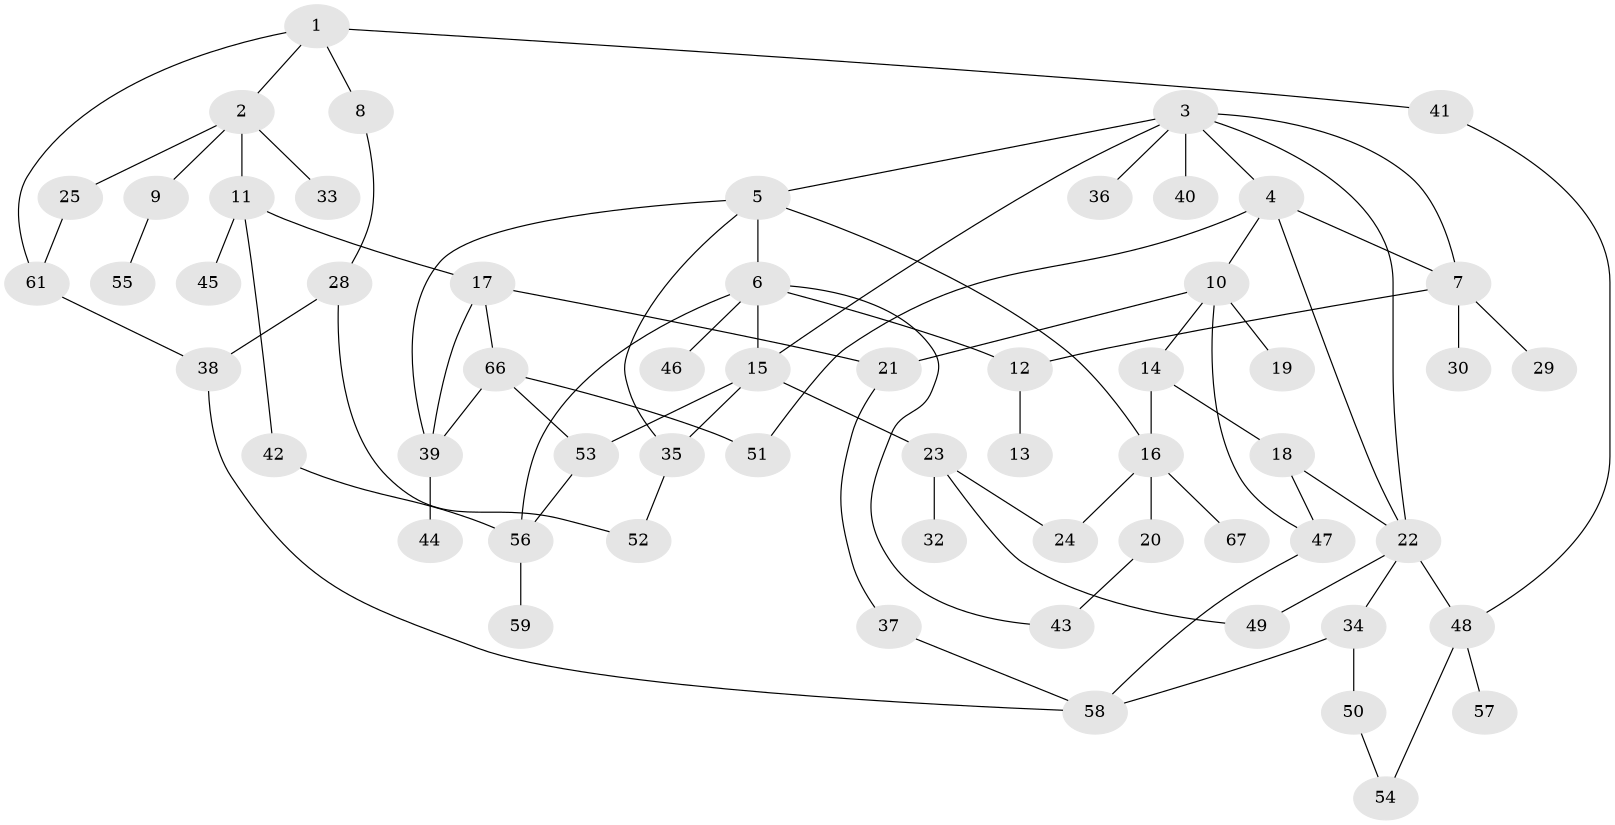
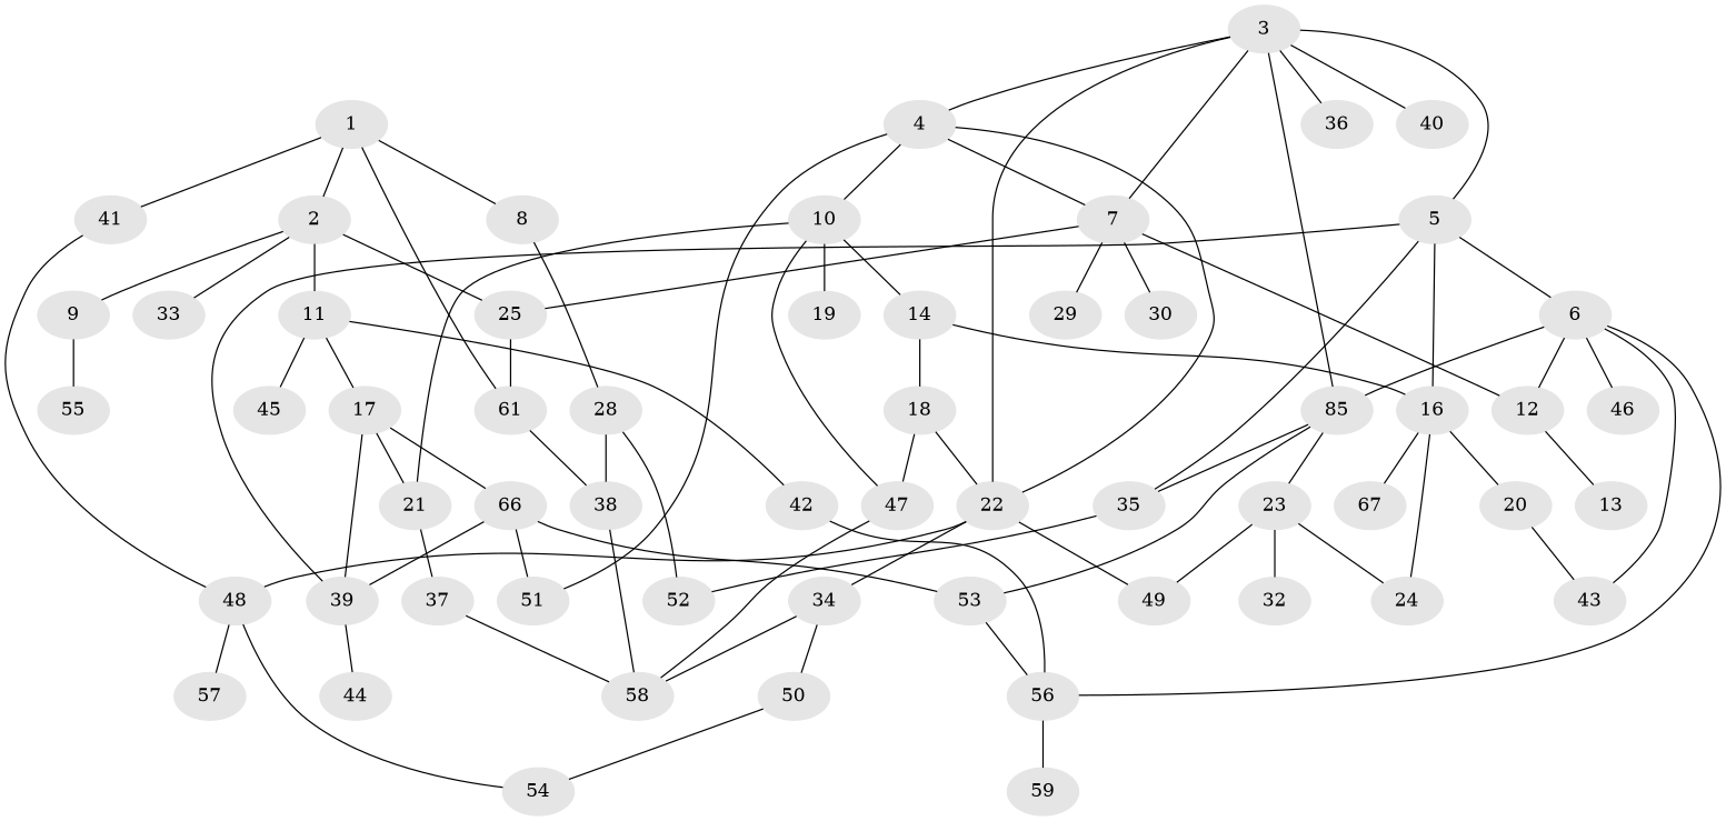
  graph {
    node [color=gray90 style=filled]
    1
    2
    8
    n4 [label=61]
    41
    9
    11
    25
    33
    3
    4
    5
    7
-   15
+   15 [label=85]
    22
    36
    40
    28
    38
    48
    55
    17
    42
    45
    10
    51
    6
    16
    35
    39
    12
    29
    30
    23
    53
    34
    49
    14
    19
    21
    47
    43
    46
    56
    20
    24
    n47 [label=67]
    52
    44
    13
    59
    18
    37
    58
    n55 [label=66]
    32
    50
    54
    57
    1 -- 2
    1 -- 8
    1 -- n4
    1 -- 41
    2 -- 9
    2 -- 11
    2 -- 25
    2 -- 33
    8 -- 28
    n4 -- 38
    41 -- 48
    9 -- 55
    11 -- 17
    11 -- 42
    11 -- 45
    25 -- n4
    3 -- 4
    3 -- 5
    3 -- 7
    3 -- 15
    3 -- 22
    3 -- 36
    3 -- 40
    4 -- 7
    4 -- 22
    4 -- 10
    4 -- 51
    5 -- 6
    5 -- 16
    5 -- 35
    5 -- 39
+   7 -- 25
    7 -- 12
    7 -- 29
    7 -- 30
    15 -- 35
    15 -- 23
    15 -- 53
    22 -- 48
    22 -- 34
    22 -- 49
    28 -- 38
    28 -- 52
    38 -- 58
    48 -- 54
    48 -- 57
    17 -- 39
    17 -- 21
    17 -- n55
    42 -- 56
    10 -- 14
    10 -- 19
    10 -- 21
    10 -- 47
    6 -- 15
    6 -- 12
    6 -- 43
    6 -- 46
    6 -- 56
    16 -- 20
    16 -- 24
    16 -- n47
    35 -- 52
    39 -- 44
    12 -- 13
    23 -- 49
    23 -- 24
    23 -- 32
    53 -- 56
    34 -- 58
    34 -- 50
    14 -- 16
    14 -- 18
    21 -- 37
    47 -- 58
    56 -- 59
    20 -- 43
    18 -- 22
    18 -- 47
    37 -- 58
    n55 -- 51
    n55 -- 39
    n55 -- 53
    50 -- 54
  }
